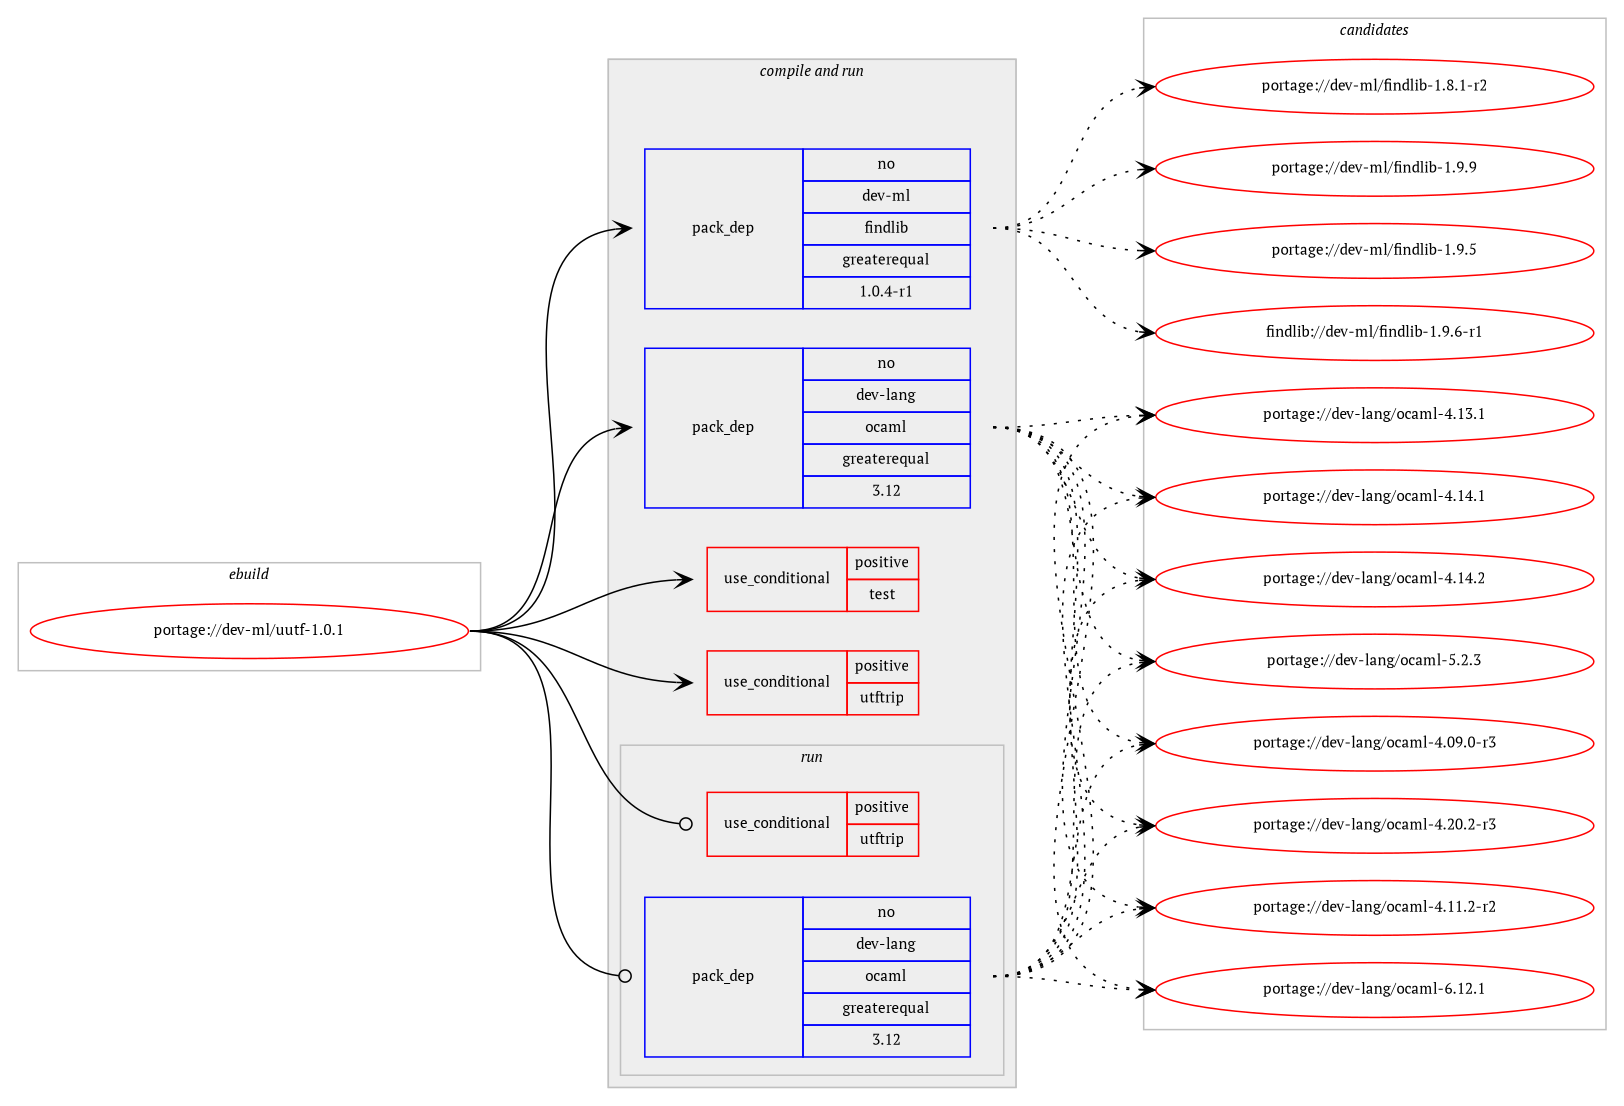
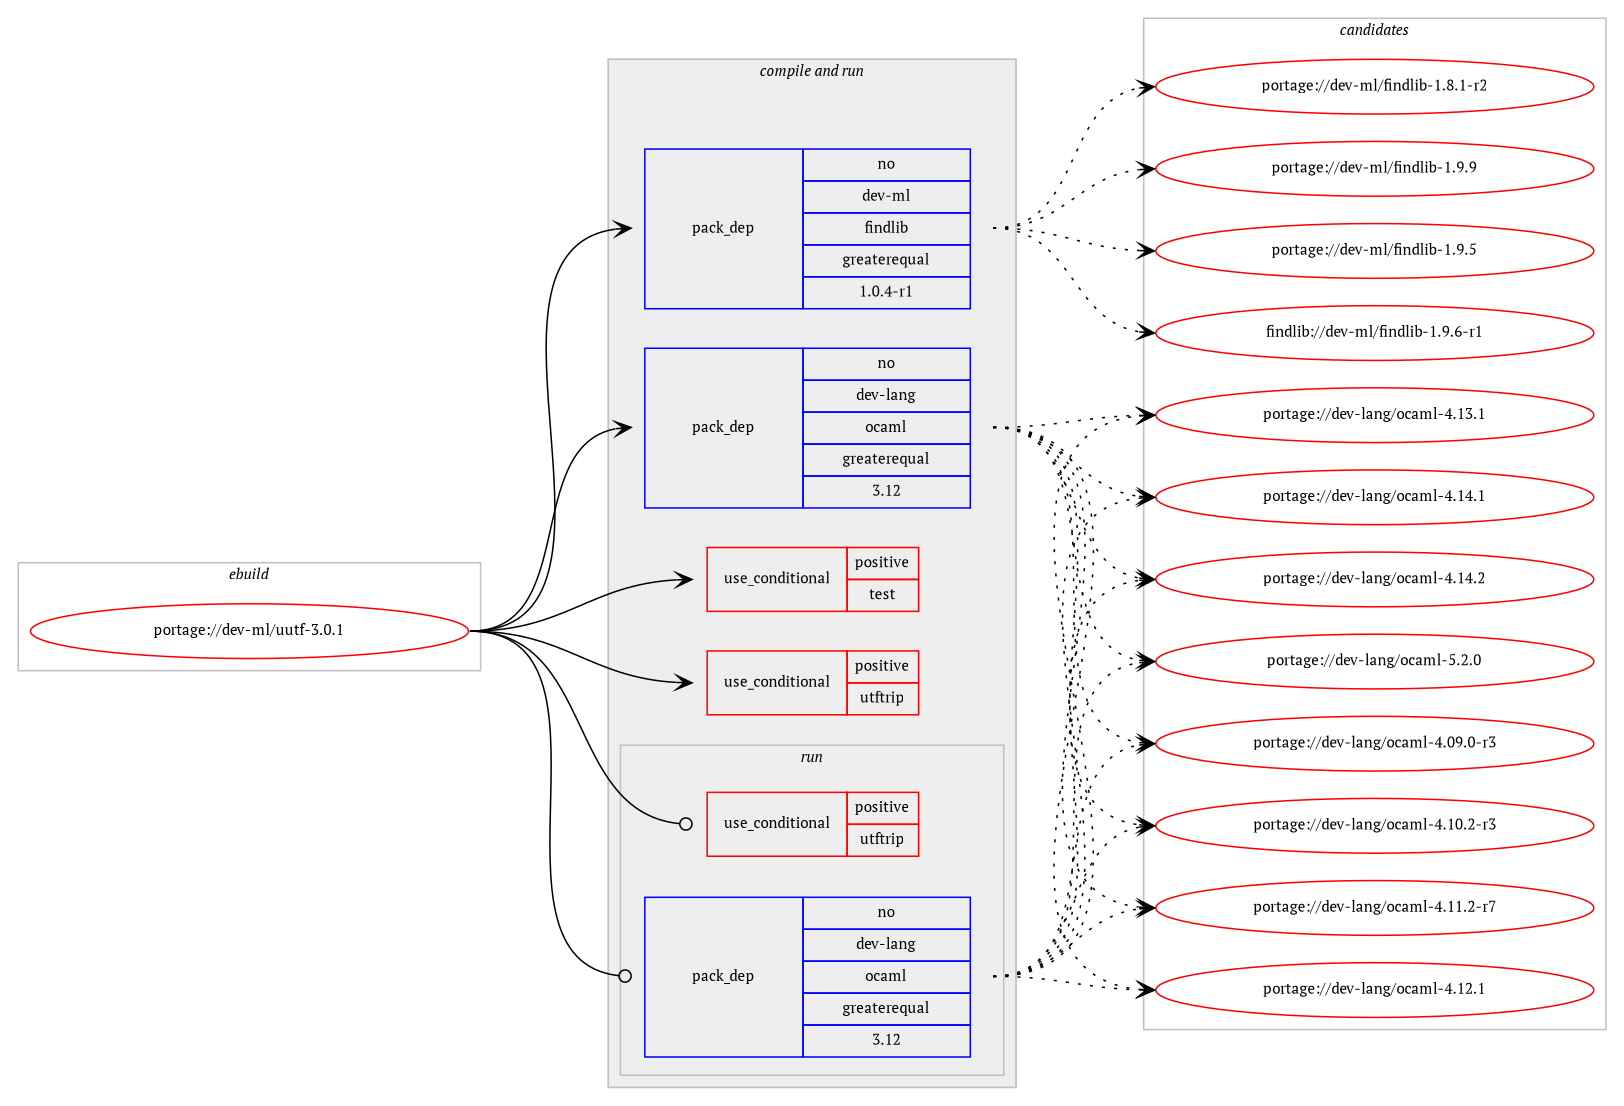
  digraph {
    compound=true
    concentrate=true
    fontname="PT Serif"
    fontsize=10
    newrank=true
    rankdir=LR
    ranksep=1.5
    node [color=red fontname="PT Serif" fontsize=10]
    edge [arrowhead=vee fontname="PT Serif" headport=w style=dotted tailport=e weight=100]
-   n1 [label="portage://dev-ml/uutf-1.0.1" width=4]
+   n1 [label="portage://dev-ml/uutf-3.0.1" width=4]
    n2 [label=<<TABLE BORDER="0" CELLBORDER="1" CELLSPACING="0" CELLPADDING="4"><TR><TD ROWSPAN="3" CELLPADDING="10">use_conditional</TD></TR><TR><TD>positive</TD></TR><TR><TD>test</TD></TR></TABLE>> shape=none]
    n3 [label=<<TABLE BORDER="0" CELLBORDER="1" CELLSPACING="0" CELLPADDING="4"><TR><TD ROWSPAN="3" CELLPADDING="10">use_conditional</TD></TR><TR><TD>positive</TD></TR><TR><TD>utftrip</TD></TR></TABLE>> shape=none]
    n4 [color=blue label=<<TABLE BORDER="0" CELLBORDER="1" CELLSPACING="0" CELLPADDING="4" WIDTH="220"><TR><TD ROWSPAN="6" CELLPADDING="30">pack_dep</TD></TR><TR><TD WIDTH="110">no</TD></TR><TR><TD>dev-lang</TD></TR><TR><TD>ocaml</TD></TR><TR><TD>greaterequal</TD></TR><TR><TD>3.12</TD></TR></TABLE>> shape=none]
    n5 [color=blue label=<<TABLE BORDER="0" CELLBORDER="1" CELLSPACING="0" CELLPADDING="4" WIDTH="220"><TR><TD ROWSPAN="6" CELLPADDING="30">pack_dep</TD></TR><TR><TD WIDTH="110">no</TD></TR><TR><TD>dev-ml</TD></TR><TR><TD>findlib</TD></TR><TR><TD>greaterequal</TD></TR><TR><TD>1.0.4-r1</TD></TR></TABLE>> shape=none]
    n6 [label=<<TABLE BORDER="0" CELLBORDER="1" CELLSPACING="0" CELLPADDING="4"><TR><TD ROWSPAN="3" CELLPADDING="10">use_conditional</TD></TR><TR><TD>positive</TD></TR><TR><TD>utftrip</TD></TR></TABLE>> shape=none]
    n7 [color=blue label=<<TABLE BORDER="0" CELLBORDER="1" CELLSPACING="0" CELLPADDING="4" WIDTH="220"><TR><TD ROWSPAN="6" CELLPADDING="30">pack_dep</TD></TR><TR><TD WIDTH="110">no</TD></TR><TR><TD>dev-lang</TD></TR><TR><TD>ocaml</TD></TR><TR><TD>greaterequal</TD></TR><TR><TD>3.12</TD></TR></TABLE>> shape=none]
    n8 [label="portage://dev-lang/ocaml-4.09.0-r3" width=4]
-   n9 [label="portage://dev-lang/ocaml-4.20.2-r3" width=4]
-   n10 [label="portage://dev-lang/ocaml-4.11.2-r2" width=4]
-   n11 [label="portage://dev-lang/ocaml-6.12.1" width=4]
+   n9 [label="portage://dev-lang/ocaml-4.10.2-r3" width=4]
+   n10 [label="portage://dev-lang/ocaml-4.11.2-r7" width=4]
+   n11 [label="portage://dev-lang/ocaml-4.12.1" width=4]
    n12 [label="portage://dev-lang/ocaml-4.13.1" width=4]
    n13 [label="portage://dev-lang/ocaml-4.14.1" width=4]
    n14 [label="portage://dev-lang/ocaml-4.14.2" width=4]
-   n15 [label="portage://dev-lang/ocaml-5.2.3" width=4]
+   n15 [label="portage://dev-lang/ocaml-5.2.0" width=4]
    n16 [label="portage://dev-ml/findlib-1.8.1-r2" width=4]
    n17 [label="portage://dev-ml/findlib-1.9.9" width=4]
    n18 [label="portage://dev-ml/findlib-1.9.5" width=4]
    n19 [label="findlib://dev-ml/findlib-1.9.6-r1" width=4]
    subgraph cluster_1 {
      color=gray
      label=<<i>ebuild</i>>
      rank=same
      n1
    }
    subgraph cluster_2 {
      color=gray
      label=<<i>dependencies</i>>
      subgraph cluster_3 {
        color=gray
        fillcolor="#eeeeee"
        label=<<i>compile</i>>
        style=filled
        subgraph sub_4 {
          color=gray
          fillcolor="#eeeeee"
          label=<<i>compile</i>>
          style=filled
          n2
        }
        subgraph sub_5 {
          color=gray
          fillcolor="#eeeeee"
          label=<<i>compile</i>>
          style=filled
          n3
        }
        subgraph sub_6 {
          color=gray
          fillcolor="#eeeeee"
          label=<<i>compile</i>>
          style=filled
          n4
        }
        subgraph sub_7 {
          color=gray
          fillcolor="#eeeeee"
          label=<<i>compile</i>>
          style=filled
          n5
        }
      }
      subgraph cluster_8 {
        color=gray
        fillcolor="#eeeeee"
        label=<<i>compile and run</i>>
        style=filled
      }
      subgraph cluster_9 {
        color=gray
        fillcolor="#eeeeee"
        label=<<i>run</i>>
        style=filled
        subgraph sub_10 {
          color=gray
          fillcolor="#eeeeee"
          label=<<i>run</i>>
          style=filled
          n6
        }
        subgraph sub_11 {
          color=gray
          fillcolor="#eeeeee"
          label=<<i>run</i>>
          style=filled
          n7
        }
      }
    }
    subgraph cluster_12 {
      color=gray
      label=<<i>candidates</i>>
      rank=same
      subgraph sub_13 {
        color=black
        label=<<i>candidates</i>>
        nodesep=1
        rank=same
        n8
        n9
        n10
        n11
        n12
        n13
        n14
        n15
      }
      subgraph sub_14 {
        color=black
        label=<<i>candidates</i>>
        nodesep=1
        rank=same
        n16
        n17
        n18
        n19
      }
      subgraph sub_15 {
        color=black
        label=<<i>candidates</i>>
        nodesep=1
        rank=same
        n8
        n9
        n10
        n11
        n12
        n13
        n14
        n15
      }
    }
    n1 -> n2 [style=solid weight=20]
    n1 -> n3 [style=solid weight=20]
    n1 -> n4 [style=solid weight=20]
    n1 -> n5 [style=solid weight=20]
    n1 -> n6 [arrowhead=odot style=solid weight=20]
    n1 -> n7 [arrowhead=odot style=solid weight=20]
    n4 -> n8
    n4 -> n9
    n4 -> n10
    n4 -> n11
    n4 -> n12
    n4 -> n13
    n4 -> n14
    n4 -> n15
    n5 -> n16
    n5 -> n17
    n5 -> n18
    n5 -> n19
    n7 -> n8
    n7 -> n9
    n7 -> n10
    n7 -> n11
    n7 -> n12
    n7 -> n13
    n7 -> n14
    n7 -> n15
  }
